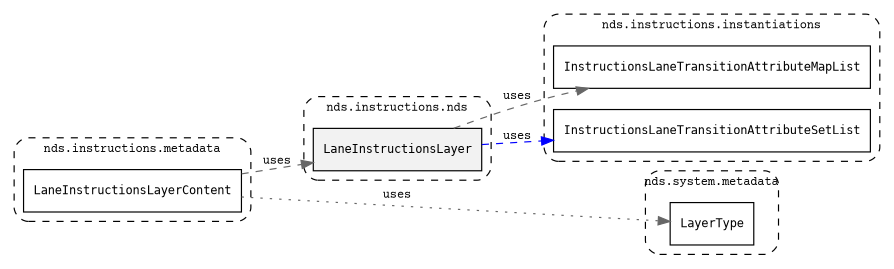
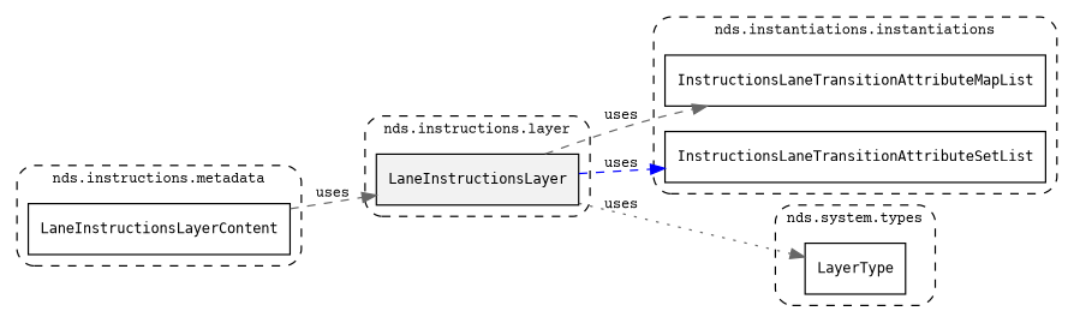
  digraph {
    fontname="Courier Prime"
    fontsize=10
    rankdir=LR
    node [fontname="Courier Prime" fontsize=10 shape=box]
    edge [color=gray40 fontname="Courier Prime" fontsize=10 style=dashed]
    n1 [fillcolor="#0000000D" label=<<font face="monospace"><table align="center" border="0" cellspacing="0" cellpadding="0"><tr><td href="../../../content/packages/nds.instructions.layer.html#Structure-LaneInstructionsLayer" title="Structure defined in nds.instructions.layer">LaneInstructionsLayer</td></tr></table></font>> style=filled]
    n2 [label=<<font face="monospace"><table align="center" border="0" cellspacing="0" cellpadding="0"><tr><td href="../../../content/packages/nds.instructions.metadata.html#Bitmask-LaneInstructionsLayerContent" title="Bitmask defined in nds.instructions.metadata">LaneInstructionsLayerContent</td></tr></table></font>>]
    n3 [label=<<font face="monospace"><table align="center" border="0" cellspacing="0" cellpadding="0"><tr><td href="../../../content/packages/nds.instructions.instantiations.html#InstantiateType-InstructionsLaneTransitionAttributeMapList" title="InstantiateType defined in nds.instructions.instantiations">InstructionsLaneTransitionAttributeMapList</td></tr></table></font>>]
    n4 [label=<<font face="monospace"><table align="center" border="0" cellspacing="0" cellpadding="0"><tr><td href="../../../content/packages/nds.instructions.instantiations.html#InstantiateType-InstructionsLaneTransitionAttributeSetList" title="InstantiateType defined in nds.instructions.instantiations">InstructionsLaneTransitionAttributeSetList</td></tr></table></font>>]
    n5 [label=<<font face="monospace"><table align="center" border="0" cellspacing="0" cellpadding="0"><tr><td href="../../../content/packages/nds.system.types.html#Enum-LayerType" title="Enum defined in nds.system.types">LayerType</td></tr></table></font>>]
    subgraph cluster_1 {
-     label="nds.instructions.nds"
+     label="nds.instructions.layer"
      style="dashed, rounded"
      n1
    }
    subgraph cluster_2 {
      label="nds.instructions.metadata"
      style="dashed, rounded"
      n2
    }
    subgraph cluster_3 {
-     label="nds.instructions.instantiations"
+     label="nds.instantiations.instantiations"
      style="dashed, rounded"
      n3
      n4
    }
    subgraph cluster_4 {
-     label="nds.system.metadata"
+     label="nds.system.types"
      style="dashed, rounded"
      n5
    }
    n1 -> n3 [label=uses]
    n1 -> n4 [color=blue label=uses]
-   n2 -> n5 [label=uses style=dotted]
+   n1 -> n5 [label=uses style=dotted]
    n2 -> n1 [label=uses]
  }
